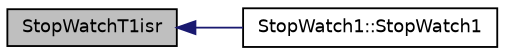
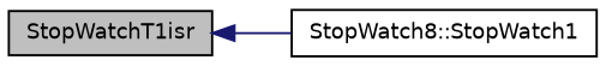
  digraph {
    rankdir=LR
    node [color=black fontname=Helvetica fontsize=10 shape=record style=filled]
    n1 [fillcolor=grey75 fontcolor=black height=0.2 label=StopWatchT1isr width=0.4]
-   n2 [fillcolor=white height=0.2 label="StopWatch1::StopWatch1" width=0.4]
+   n2 [fillcolor=white height=0.2 label="StopWatch8::StopWatch1" width=0.4]
    n1 -> n2 [color=midnightblue dir=back fontname=Helvetica fontsize=10 labelfontname=Helvetica labelfontsize=10 style=solid]
  }
